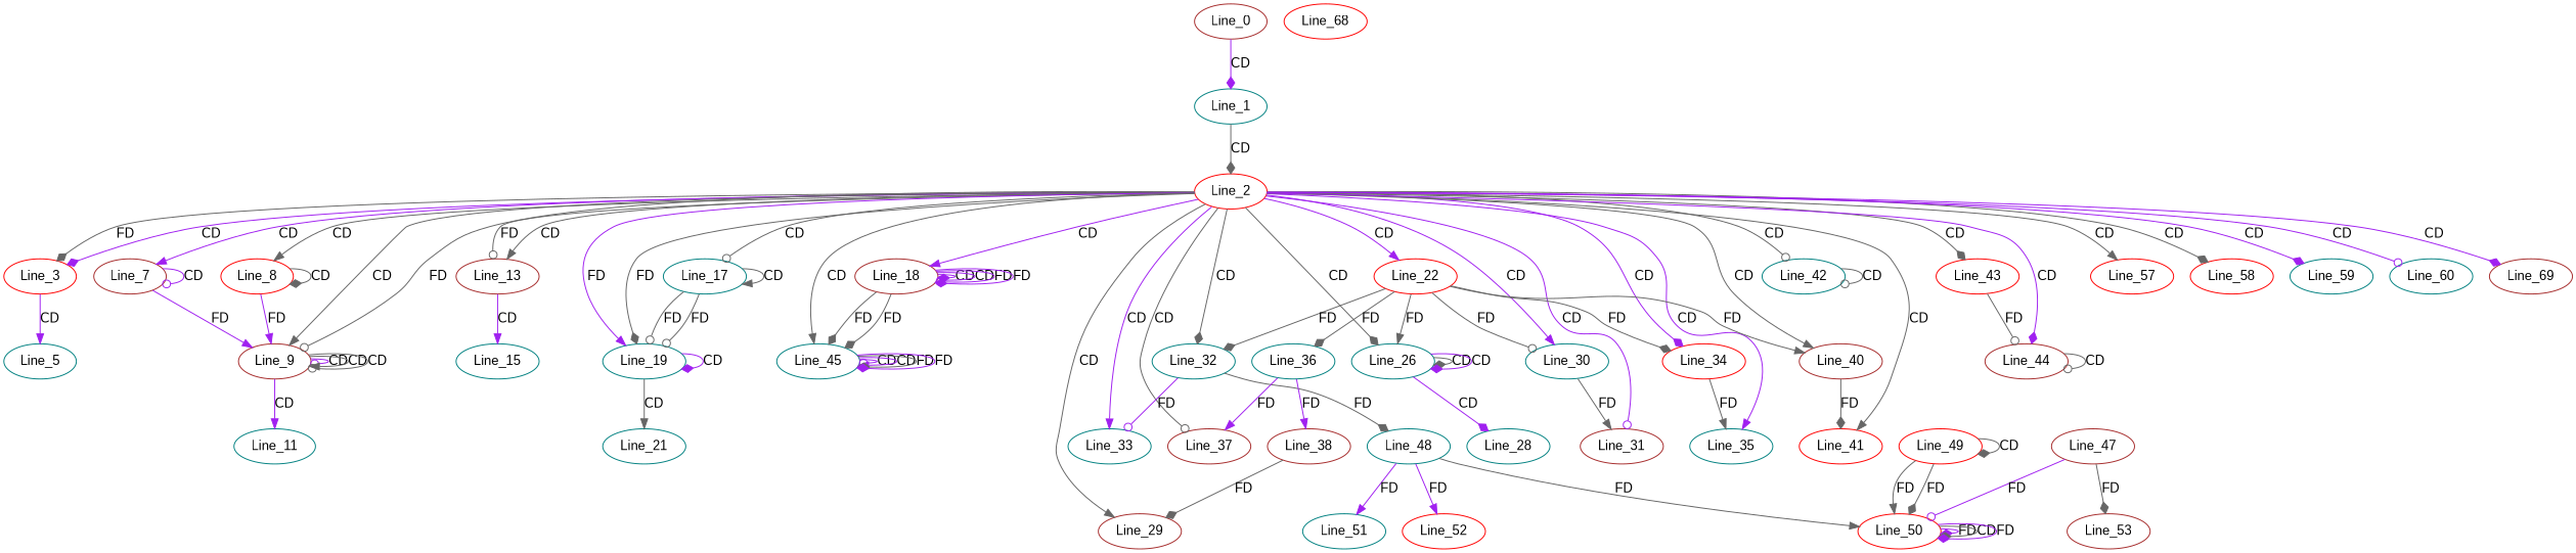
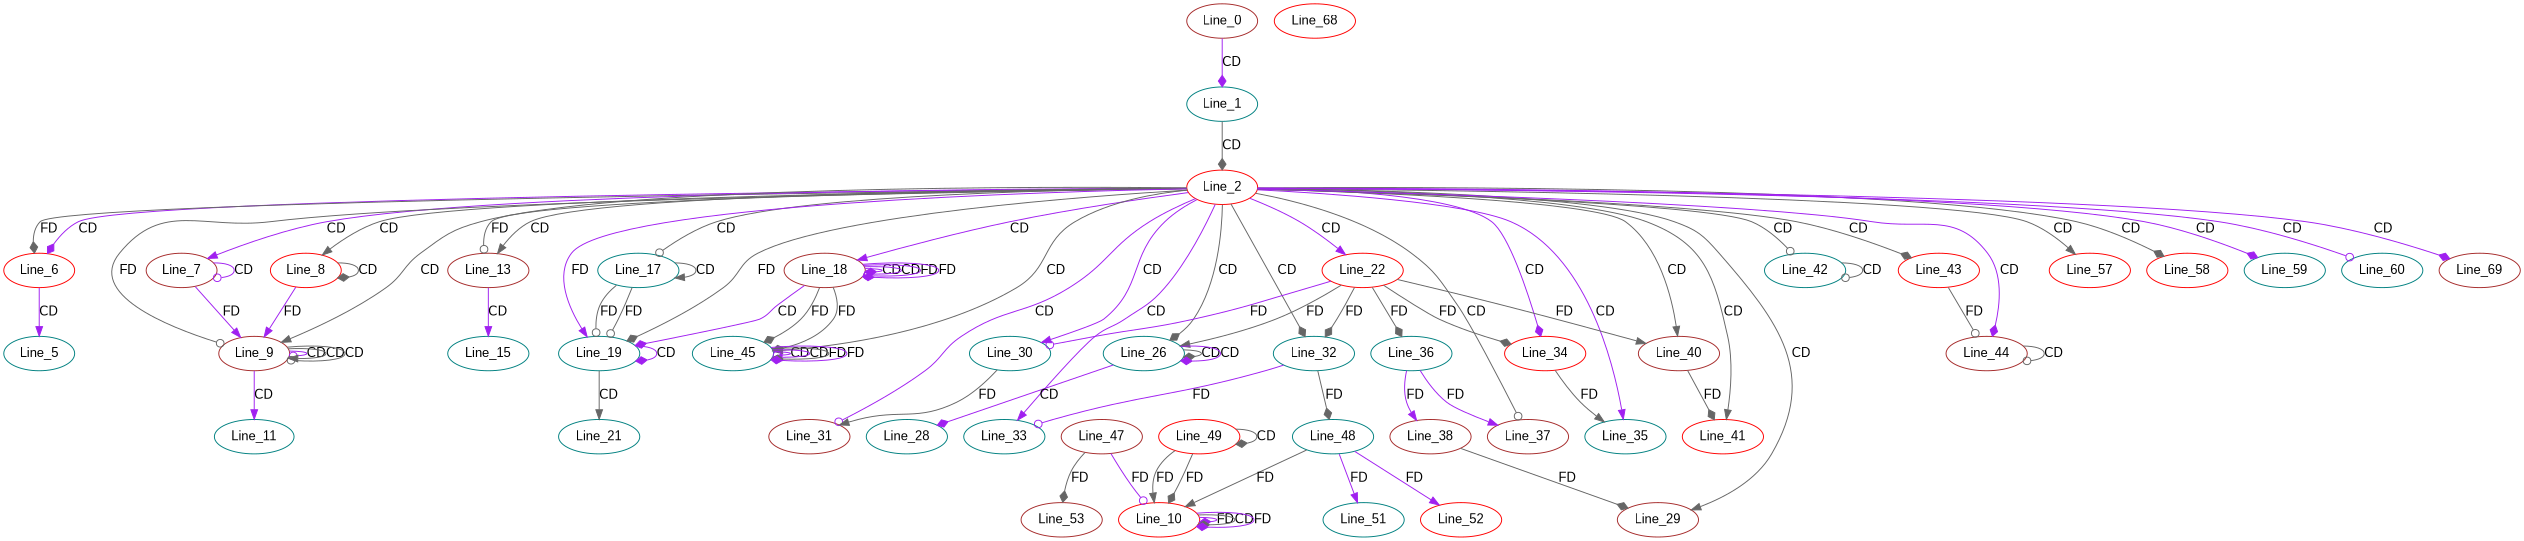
  digraph {
    fontname="Liberation Sans"
    node [color=teal fontname="Liberation Sans"]
    edge [arrowhead=diamond color=gray40 fontname="Liberation Sans"]
    Line_0 [color=brown]
    Line_1
    Line_2 [color=red]
-   Line_3 [color=red]
+   Line_3 [color=red label=Line_6]
    Line_7 [color=brown]
    Line_8 [color=red]
    Line_9 [color=brown]
    Line_13 [color=brown]
    Line_17
    Line_18 [color=brown]
    Line_19
    n12 [color=red label=Line_22]
    Line_26
    Line_30
    Line_31 [color=brown]
    Line_32
    Line_33
    Line_34 [color=red]
    Line_35
    Line_37 [color=brown]
    n21 [color=brown label=Line_29]
    Line_40 [color=brown]
    Line_41 [color=red]
    Line_42
    Line_43 [color=red]
    Line_44 [color=brown]
    Line_45
    Line_57 [color=red]
    Line_58 [color=red]
    Line_59
    Line_60
    n32 [color=brown label=Line_69]
    Line_5
    Line_11
    Line_15
    Line_21
    Line_36
    Line_28
    Line_48
    Line_38 [color=brown]
-   Line_50 [color=red]
+   Line_50 [color=red label=Line_10]
    Line_51
    Line_52 [color=red]
    Line_49 [color=red]
    Line_47 [color=brown]
    Line_53 [color=brown]
    n47 [color=red label=Line_68]
    Line_0 -> Line_1 [color=purple label=CD]
    Line_1 -> Line_2 [label=CD]
    Line_2 -> Line_3 [color=purple label=CD]
    Line_2 -> Line_3 [label=FD]
    Line_2 -> Line_7 [arrowhead=normal color=purple label=CD]
    Line_2 -> Line_8 [arrowhead=normal label=CD]
    Line_2 -> Line_9 [arrowhead=normal label=CD]
    Line_2 -> Line_9 [arrowhead=odot label=FD]
    Line_2 -> Line_13 [arrowhead=normal label=CD]
    Line_2 -> Line_13 [arrowhead=odot label=FD]
    Line_2 -> Line_17 [arrowhead=odot label=CD]
    Line_2 -> Line_18 [arrowhead=normal color=purple label=CD]
    Line_2 -> Line_19 [arrowhead=normal color=purple label=FD]
    Line_2 -> Line_19 [label=FD]
    Line_2 -> n12 [arrowhead=normal color=purple label=CD]
    Line_2 -> Line_26 [label=CD]
    Line_2 -> Line_30 [arrowhead=normal color=purple label=CD]
    Line_2 -> Line_31 [arrowhead=odot color=purple label=CD]
    Line_2 -> Line_32 [label=CD]
    Line_2 -> Line_33 [arrowhead=normal color=purple label=CD]
    Line_2 -> Line_34 [color=purple label=CD]
    Line_2 -> Line_35 [arrowhead=normal color=purple label=CD]
    Line_2 -> Line_37 [arrowhead=odot label=CD]
    Line_2 -> n21 [arrowhead=normal label=CD]
    Line_2 -> Line_40 [arrowhead=normal label=CD]
    Line_2 -> Line_41 [arrowhead=normal label=CD]
    Line_2 -> Line_42 [arrowhead=odot label=CD]
    Line_2 -> Line_43 [label=CD]
    Line_2 -> Line_44 [color=purple label=CD]
    Line_2 -> Line_45 [arrowhead=normal label=CD]
    Line_2 -> Line_57 [arrowhead=normal label=CD]
    Line_2 -> Line_58 [label=CD]
    Line_2 -> Line_59 [color=purple label=CD]
    Line_2 -> Line_60 [arrowhead=odot color=purple label=CD]
    Line_2 -> n32 [color=purple label=CD]
    Line_3 -> Line_5 [arrowhead=normal color=purple label=CD]
    Line_7 -> Line_7 [arrowhead=odot color=purple label=CD]
    Line_7 -> Line_9 [arrowhead=normal color=purple label=FD]
    Line_8 -> Line_8 [label=CD]
    Line_8 -> Line_9 [arrowhead=normal color=purple label=FD]
    Line_9 -> Line_9 [arrowhead=odot color=purple label=CD]
    Line_9 -> Line_9 [arrowhead=normal label=CD]
    Line_9 -> Line_9 [arrowhead=odot label=CD]
    Line_9 -> Line_11 [arrowhead=normal color=purple label=CD]
    Line_13 -> Line_15 [arrowhead=normal color=purple label=CD]
    Line_17 -> Line_17 [arrowhead=normal label=CD]
    Line_17 -> Line_19 [arrowhead=odot label=FD]
    Line_17 -> Line_19 [arrowhead=odot label=FD]
    Line_18 -> Line_18 [color=purple label=CD]
    Line_18 -> Line_18 [arrowhead=odot color=purple label=CD]
    Line_18 -> Line_18 [arrowhead=odot color=purple label=FD]
    Line_18 -> Line_18 [color=purple label=FD]
+   Line_18 -> Line_19 [color=purple label=CD]
    Line_18 -> Line_45 [label=FD]
    Line_18 -> Line_45 [label=FD]
    Line_19 -> Line_19 [color=purple label=CD]
    Line_19 -> Line_21 [arrowhead=normal label=CD]
    n12 -> Line_26 [arrowhead=normal label=FD]
-   n12 -> Line_30 [arrowhead=odot label=FD]
+   n12 -> Line_30 [arrowhead=odot color=purple label=FD]
    n12 -> Line_32 [label=FD]
    n12 -> Line_34 [label=FD]
    n12 -> Line_40 [arrowhead=normal label=FD]
    n12 -> Line_36 [label=FD]
    Line_26 -> Line_26 [label=CD]
    Line_26 -> Line_26 [color=purple label=CD]
    Line_26 -> Line_28 [color=purple label=CD]
    Line_30 -> Line_31 [arrowhead=normal label=FD]
    Line_32 -> Line_33 [arrowhead=odot color=purple label=FD]
    Line_32 -> Line_48 [label=FD]
    Line_34 -> Line_35 [arrowhead=normal label=FD]
    Line_40 -> Line_41 [label=FD]
    Line_42 -> Line_42 [arrowhead=odot label=CD]
    Line_43 -> Line_44 [arrowhead=odot label=FD]
    Line_44 -> Line_44 [arrowhead=odot label=CD]
    Line_45 -> Line_45 [arrowhead=odot color=purple label=CD]
    Line_45 -> Line_45 [arrowhead=normal color=purple label=CD]
    Line_45 -> Line_45 [label=FD]
    Line_45 -> Line_45 [color=purple label=FD]
    Line_36 -> Line_37 [arrowhead=normal color=purple label=FD]
    Line_36 -> Line_38 [arrowhead=normal color=purple label=FD]
    Line_48 -> Line_50 [arrowhead=normal label=FD]
    Line_48 -> Line_51 [arrowhead=normal color=purple label=FD]
    Line_48 -> Line_52 [arrowhead=normal color=purple label=FD]
    Line_38 -> n21 [label=FD]
    Line_50 -> Line_50 [color=purple label=FD]
    Line_50 -> Line_50 [label=CD]
    Line_50 -> Line_50 [color=purple label=FD]
    Line_49 -> Line_50 [label=FD]
    Line_49 -> Line_50 [arrowhead=normal label=FD]
    Line_49 -> Line_49 [label=CD]
    Line_47 -> Line_50 [arrowhead=odot color=purple label=FD]
    Line_47 -> Line_53 [label=FD]
  }
